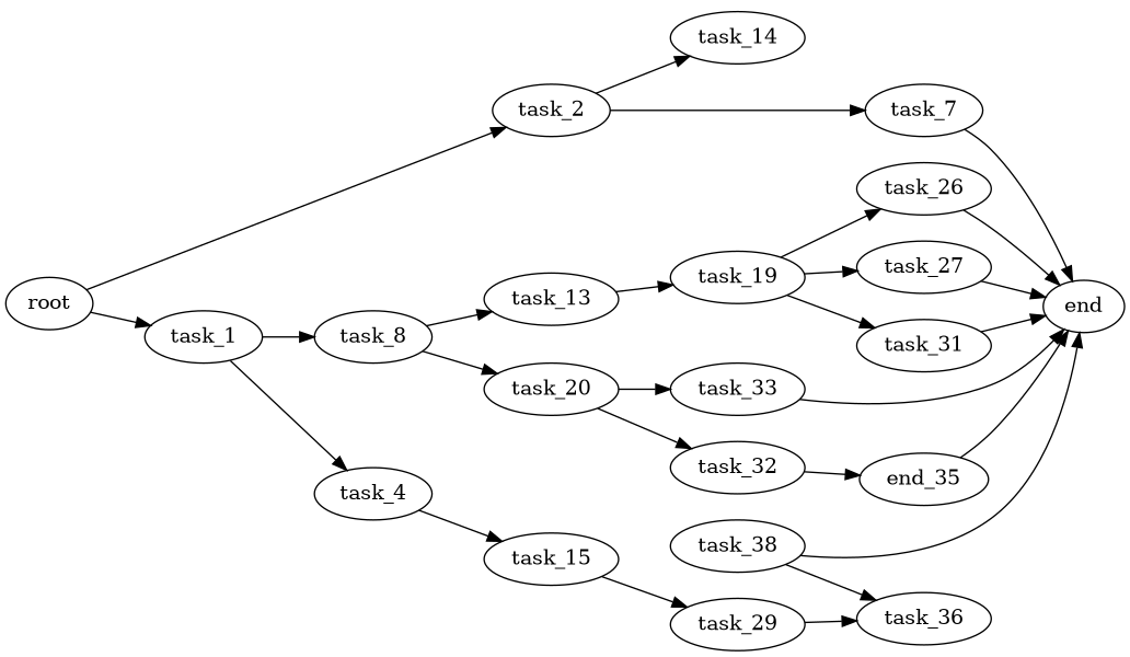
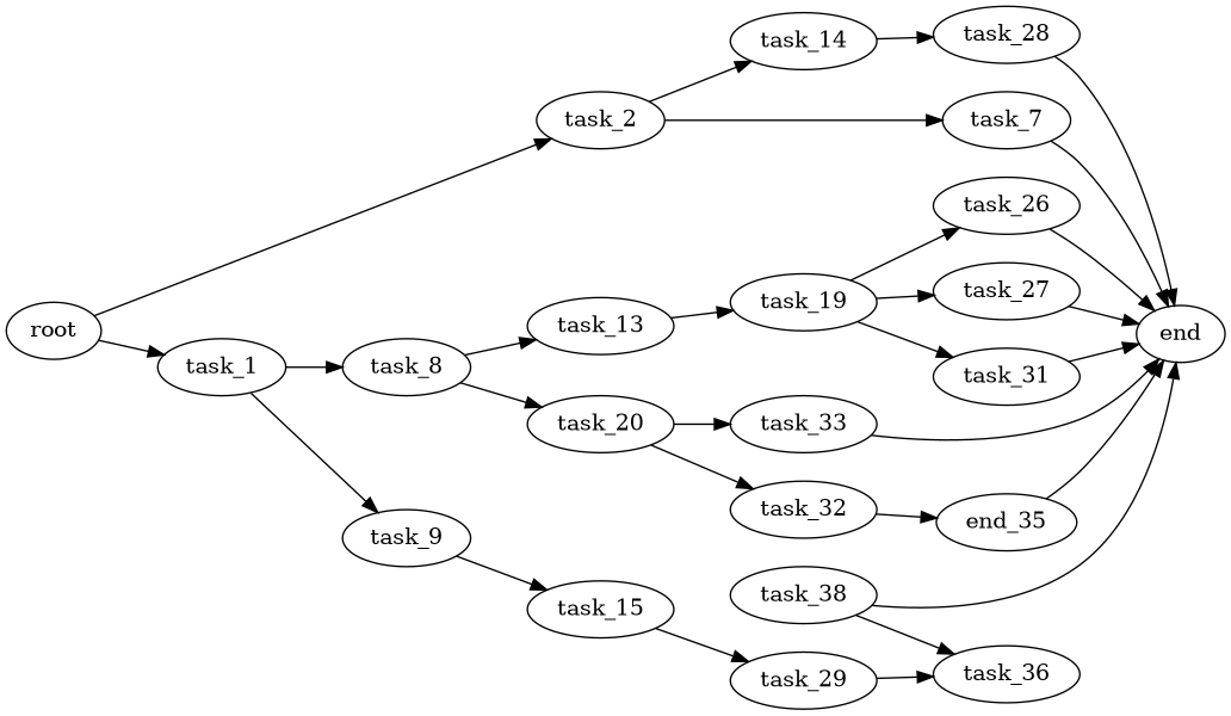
  digraph {
    rankdir=LR
    root
    task_1
    task_2
    task_8
-   task_9 [label=task_4]
+   task_9
    task_7
    task_14
    task_13
    task_20
    task_15
    end
+   task_28
    task_19
    task_32
    task_33
    task_29
    task_26
    task_27
    task_31
    n20 [label=end_35]
    task_36
    task_38
    root -> task_1
    root -> task_2
    task_1 -> task_8
    task_1 -> task_9
    task_2 -> task_7
    task_2 -> task_14
    task_8 -> task_13
    task_8 -> task_20
    task_9 -> task_15
    task_7 -> end
+   task_14 -> task_28
    task_13 -> task_19
    task_20 -> task_32
    task_20 -> task_33
    task_15 -> task_29
+   task_28 -> end
    task_19 -> task_26
    task_19 -> task_27
    task_19 -> task_31
    task_32 -> n20
    task_33 -> end
    task_29 -> task_36
    task_26 -> end
    task_27 -> end
    task_31 -> end
    n20 -> end
    task_38 -> end
    task_38 -> task_36
  }
